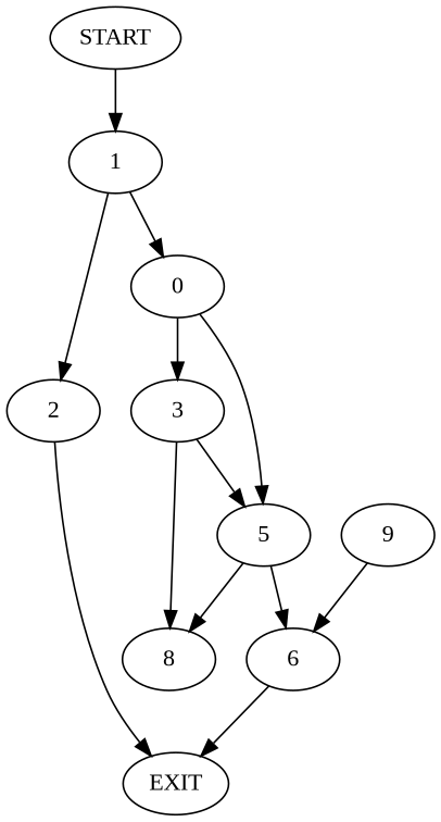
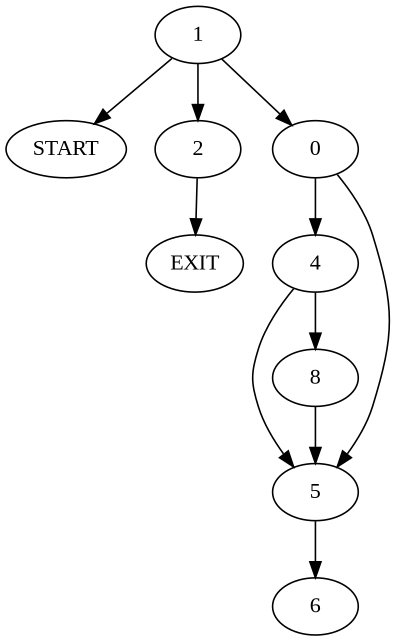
  digraph {
    fontname="Liberation Serif"
    node [fontname="Liberation Serif"]
    edge [fontname="Liberation Serif"]
    n1 [label=START]
    1
    2
    n4 [label=0]
    n5 [label=EXIT]
-   4 [label=3]
+   4
    5
    8
    6
-   9
-   n1 -> 1
+   1 -> n1
    1 -> 2
    1 -> n4
    2 -> n5
    n4 -> 4
    n4 -> 5
    4 -> 5
    4 -> 8
    5 -> 6
-   5 -> 8
-   6 -> n5
-   9 -> 6
+   8 -> 5
  }
